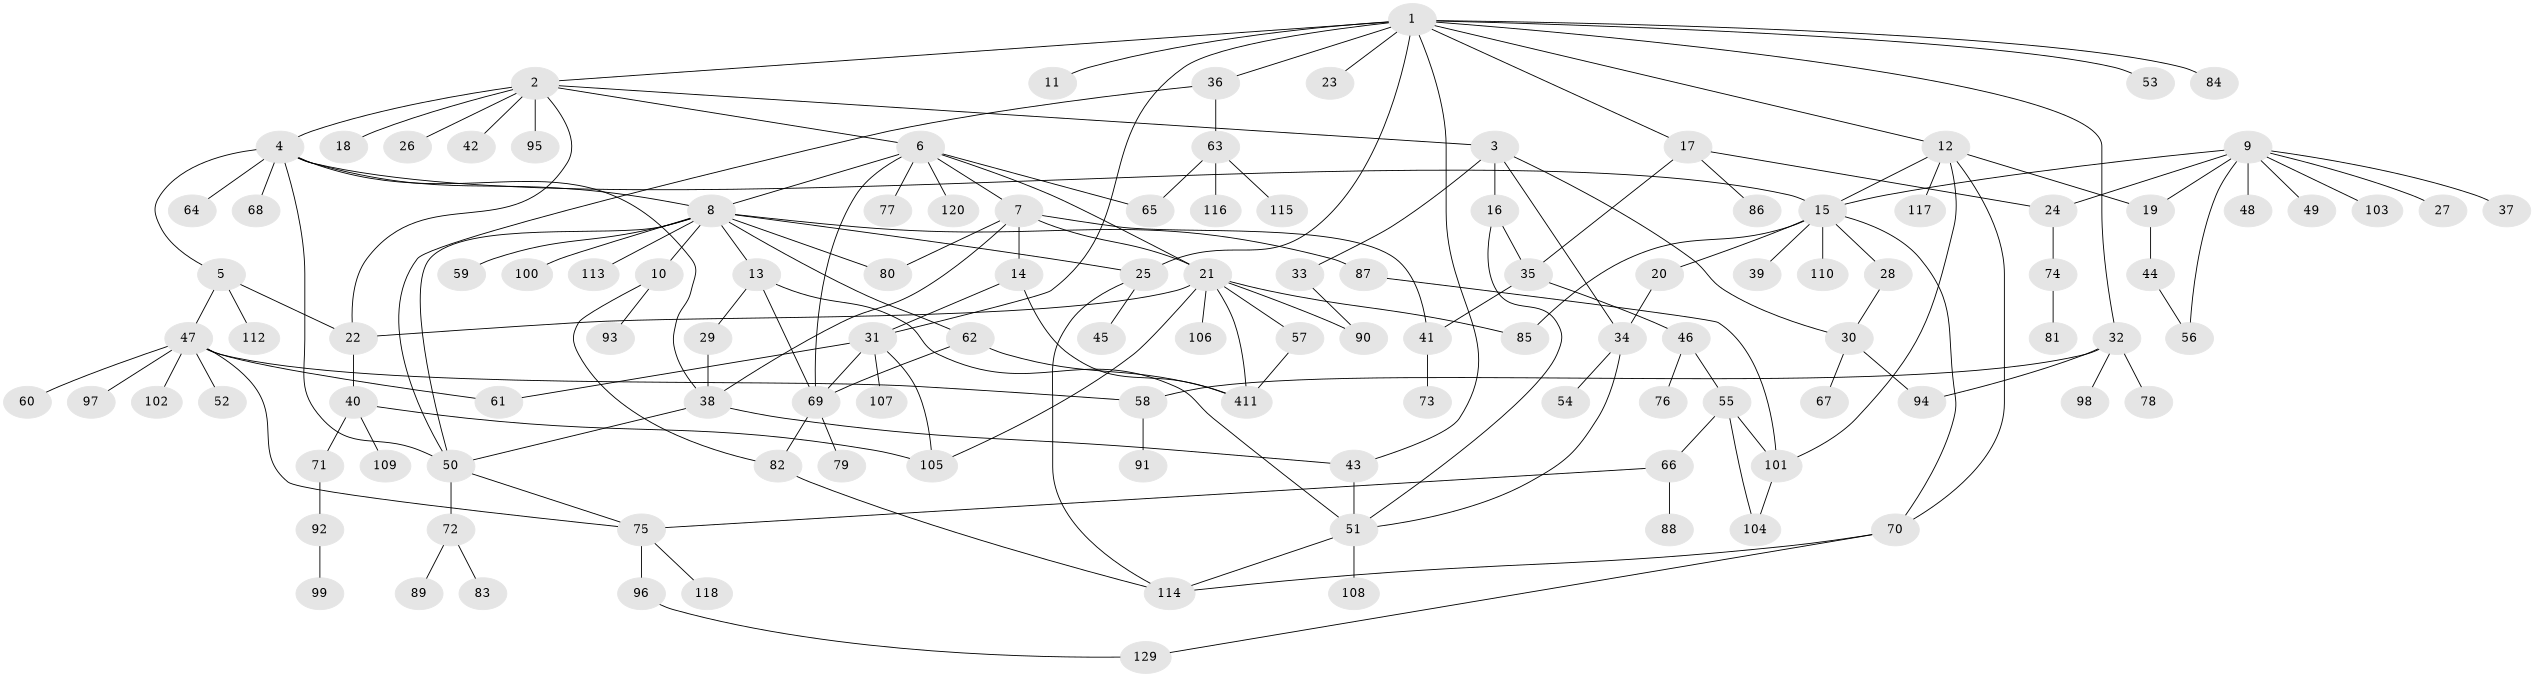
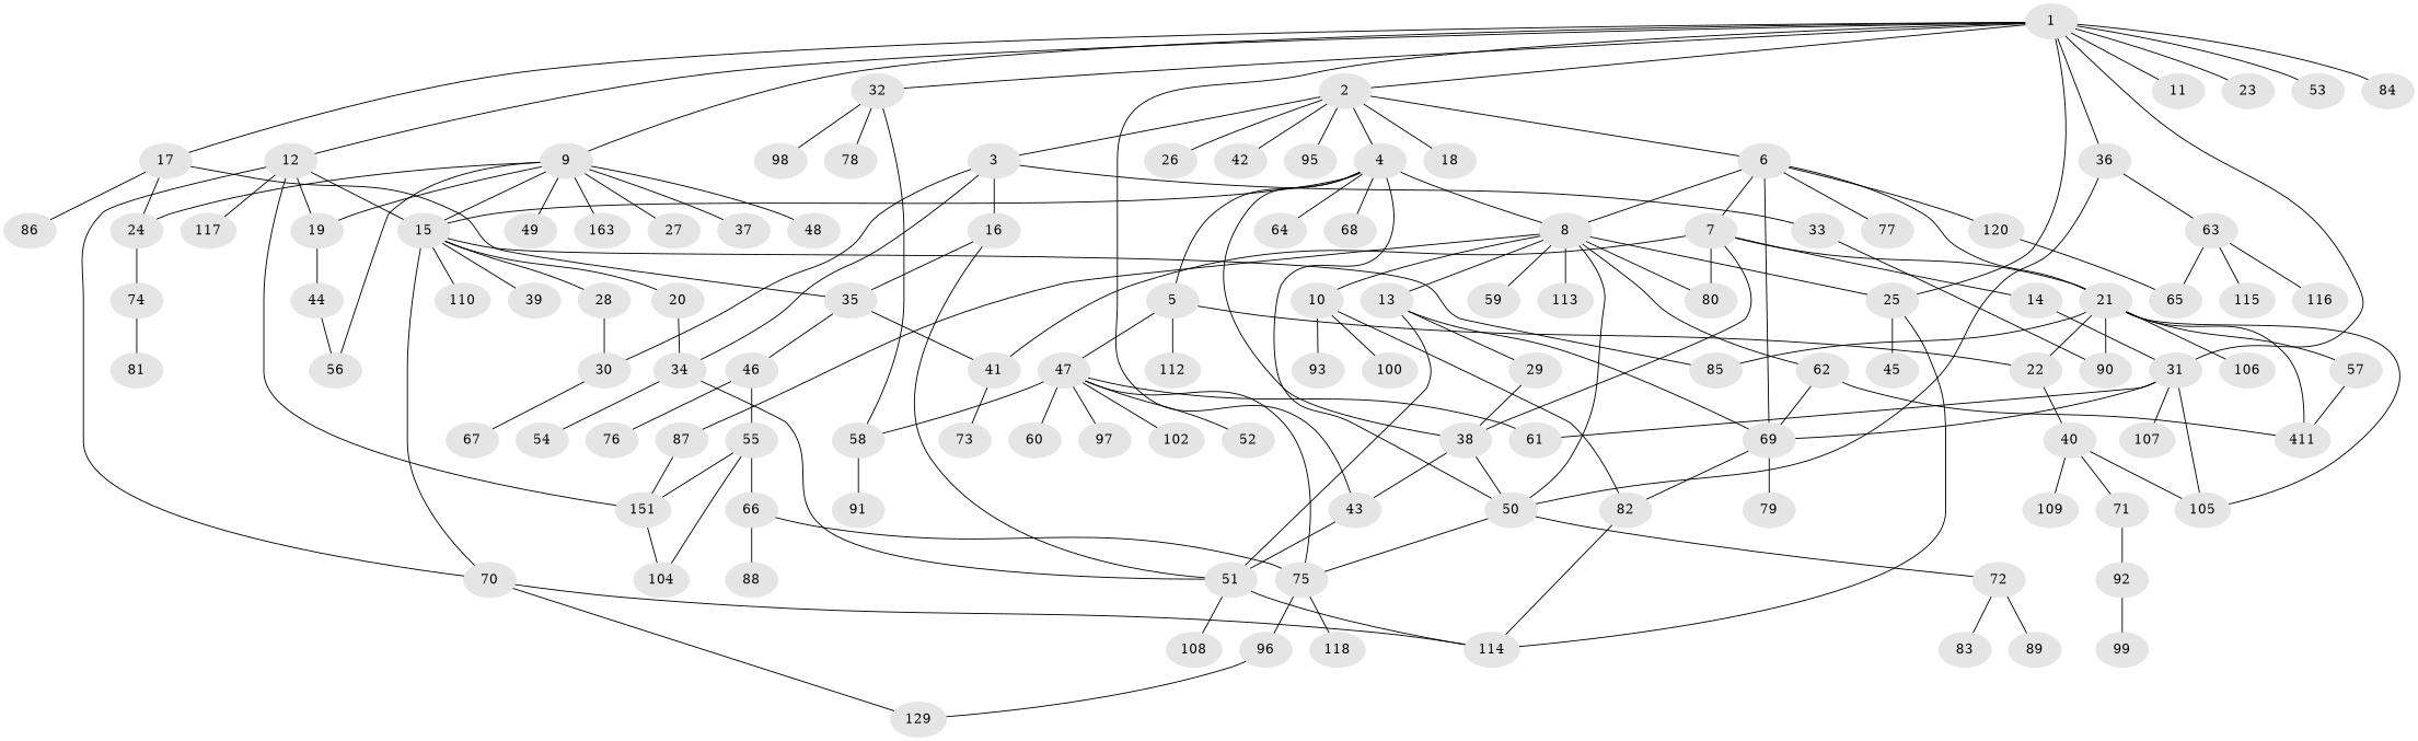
  graph {
    node [color=gray90 style=filled]
    1
    2
    9
    11
    12
    17
    23
    25
    31
    32
    36
    43
    53
    84
    3
    4
    6
    18
    22
    26
    42
    95
    15
    19
    24
    27
    37
    48
    49
    56
-   103
+   103 [label=163]
    70
-   101
+   101 [label=151]
    117
    35
    86
    45
    114
    69
    105
    61
    107
-   94
    58
    78
    98
    50
    63
    51
    16
    30
    33
    34
    5
    8
    38
    64
    68
    7
    21
    65
    77
    120
    40
    67
    90
    54
    47
    112
    80
    10
    13
    59
    62
    87
    100
    113
    20
    28
    39
    85
    110
    75
    72
    52
    60
    97
    102
    14
    41
    n91 [label=411]
    57
    106
    82
    79
    73
    93
    29
    44
    74
    n101 [label=129]
    104
    108
    46
    71
    109
    81
    91
    55
    76
    115
    116
    92
    66
    96
    118
    83
    89
    88
    99
    1 -- 2
+   1 -- 9
    1 -- 11
    1 -- 12
    1 -- 17
    1 -- 23
    1 -- 25
    1 -- 31
    1 -- 32
    1 -- 36
    1 -- 43
    1 -- 53
    1 -- 84
    2 -- 3
    2 -- 4
    2 -- 6
    2 -- 18
-   2 -- 22
    2 -- 26
    2 -- 42
    2 -- 95
    9 -- 15
    9 -- 19
    9 -- 24
    9 -- 27
    9 -- 37
    9 -- 48
    9 -- 49
    9 -- 56
    9 -- 103
    12 -- 15
    12 -- 19
    12 -- 70
    12 -- 101
    12 -- 117
    17 -- 24
    17 -- 35
    17 -- 86
    25 -- 45
    25 -- 114
    31 -- 69
    31 -- 105
    31 -- 61
    31 -- 107
-   32 -- 94
    32 -- 58
    32 -- 78
    32 -- 98
    36 -- 50
    36 -- 63
    43 -- 51
    3 -- 16
    3 -- 30
    3 -- 33
    3 -- 34
    4 -- 15
    4 -- 50
    4 -- 5
    4 -- 8
    4 -- 38
    4 -- 64
    4 -- 68
    6 -- 69
    6 -- 8
    6 -- 7
    6 -- 21
-   6 -- 65
+   120 -- 65
    6 -- 77
    6 -- 120
    22 -- 40
    15 -- 70
    15 -- 20
    15 -- 28
    15 -- 39
    15 -- 85
    15 -- 110
    19 -- 44
    24 -- 74
    70 -- 114
    70 -- n101
    101 -- 104
    35 -- 41
    35 -- 46
    69 -- 82
    69 -- 79
    58 -- 91
    50 -- 75
    50 -- 72
    63 -- 65
    63 -- 115
    63 -- 116
    51 -- 114
    51 -- 108
    16 -- 35
    16 -- 51
-   30 -- 94
    30 -- 67
    33 -- 90
    34 -- 51
    34 -- 54
    5 -- 22
    5 -- 47
    5 -- 112
    8 -- 25
    8 -- 50
    8 -- 80
    8 -- 10
    8 -- 13
    8 -- 59
    8 -- 62
    8 -- 87
-   8 -- 100
+   10 -- 100
    8 -- 113
    38 -- 43
    38 -- 50
    7 -- 38
    7 -- 21
    7 -- 80
    7 -- 14
    7 -- 41
    21 -- 22
    21 -- 105
    21 -- 90
    21 -- 85
    21 -- n91
    21 -- 57
    21 -- 106
    40 -- 105
    40 -- 71
    40 -- 109
    47 -- 61
    47 -- 58
    47 -- 75
    47 -- 52
    47 -- 60
    47 -- 97
    47 -- 102
    10 -- 82
    10 -- 93
    13 -- 69
    13 -- 51
    13 -- 29
    62 -- 69
    62 -- n91
    87 -- 101
    20 -- 34
    28 -- 30
    75 -- 96
    75 -- 118
    72 -- 83
    72 -- 89
    14 -- 31
-   14 -- n91
    41 -- 73
    57 -- n91
    82 -- 114
    29 -- 38
    44 -- 56
    74 -- 81
    46 -- 55
    46 -- 76
    71 -- 92
    55 -- 101
    55 -- 104
    55 -- 66
    92 -- 99
    66 -- 75
    66 -- 88
    96 -- n101
  }
